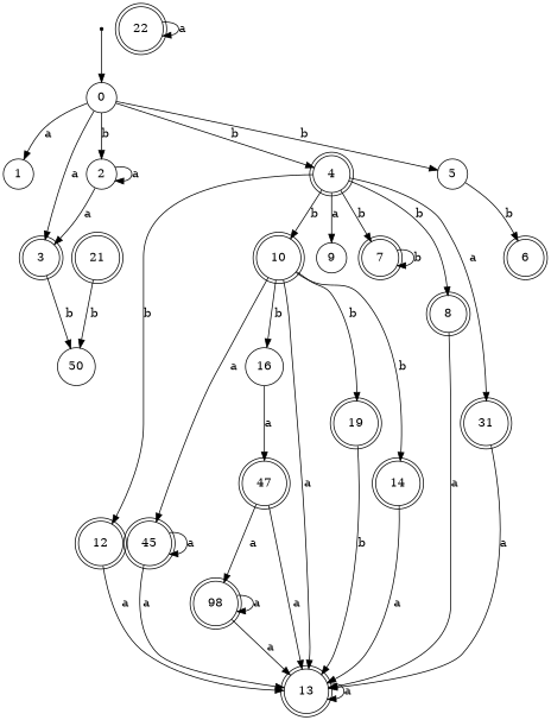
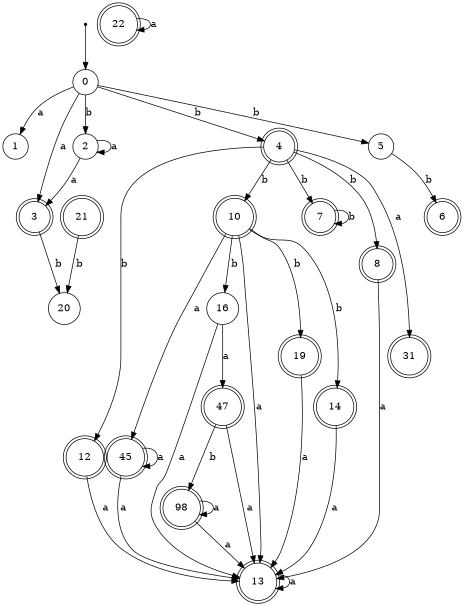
  digraph {
    rankdir=TB
    node [shape=doublecircle]
    dummy0 [shape=point]
    0 [shape=circle]
    1 [shape=circle]
    2 [shape=circle]
    3
    4
    5 [shape=circle]
-   20 [shape=circle label=50]
+   20 [shape=circle]
    7
    8
-   9 [shape=circle]
    10
    n13 [label=31]
    12
    6
    13
    19
    14
    n19 [label=45]
    16 [shape=circle]
    n21 [label=47]
    n22 [label=98]
    21
    22
    dummy0 -> 0
    0 -> 1 [label=a]
    0 -> 2 [label=b]
    0 -> 3 [label=a]
    0 -> 4 [label=b]
    0 -> 5 [label=b]
    2 -> 2 [label=a]
    2 -> 3 [label=a]
    3 -> 20 [label=b]
    4 -> 7 [label=b]
    4 -> 8 [label=b]
-   4 -> 9 [label=a]
    4 -> 10 [label=b]
    4 -> n13 [label=a]
    4 -> 12 [label=b]
    5 -> 6 [label=b]
    7 -> 7 [label=b]
    8 -> 13 [label=a]
    10 -> 13 [label=a]
    10 -> 19 [label=b]
    10 -> 14 [label=b]
    10 -> n19 [label=a]
    10 -> 16 [label=b]
-   n13 -> 13 [label=a]
+   16 -> 13 [label=a]
    12 -> 13 [label=a]
    13 -> 13 [label=a]
-   19 -> 13 [label=b]
+   19 -> 13 [label=a]
    14 -> 13 [label=a]
    n19 -> 13 [label=a]
    n19 -> n19 [label=a]
    16 -> n21 [label=a]
    n21 -> 13 [label=a]
-   n21 -> n22 [label=a]
+   n21 -> n22 [label=b]
    n22 -> 13 [label=a]
    n22 -> n22 [label=a]
    21 -> 20 [label=b]
    22 -> 22 [label=a]
  }
